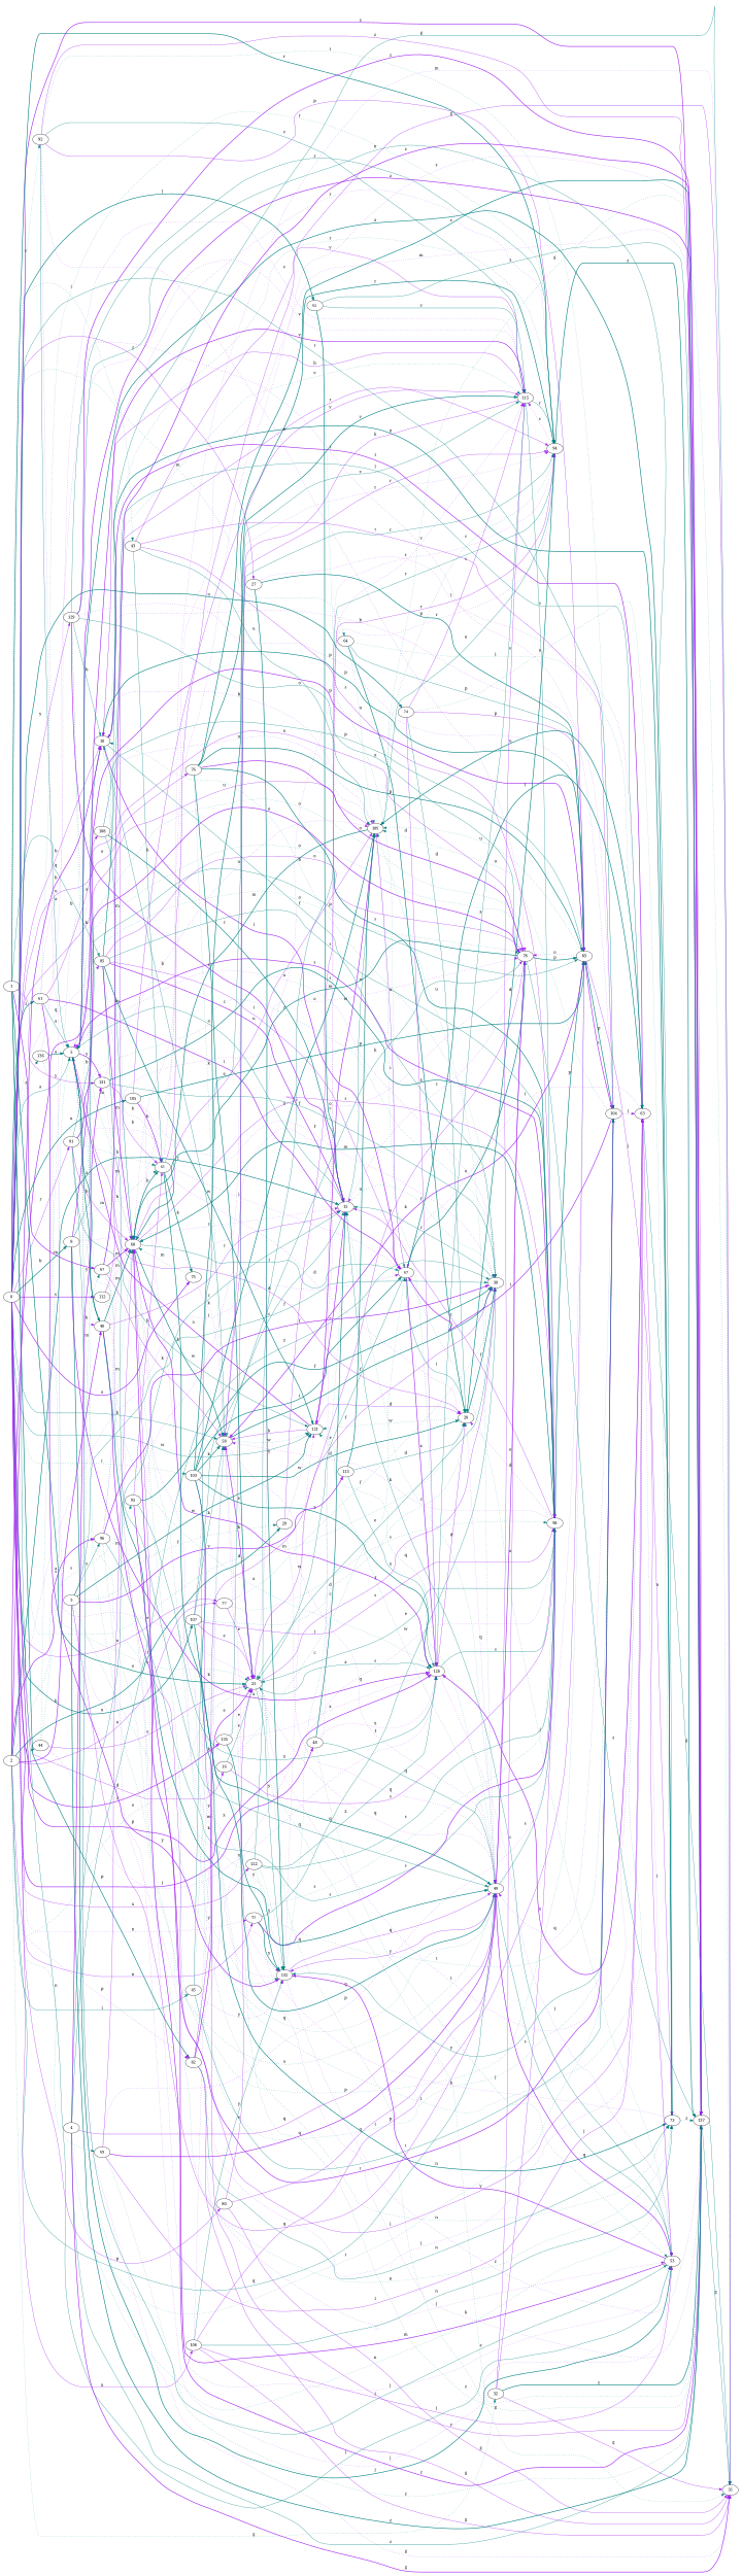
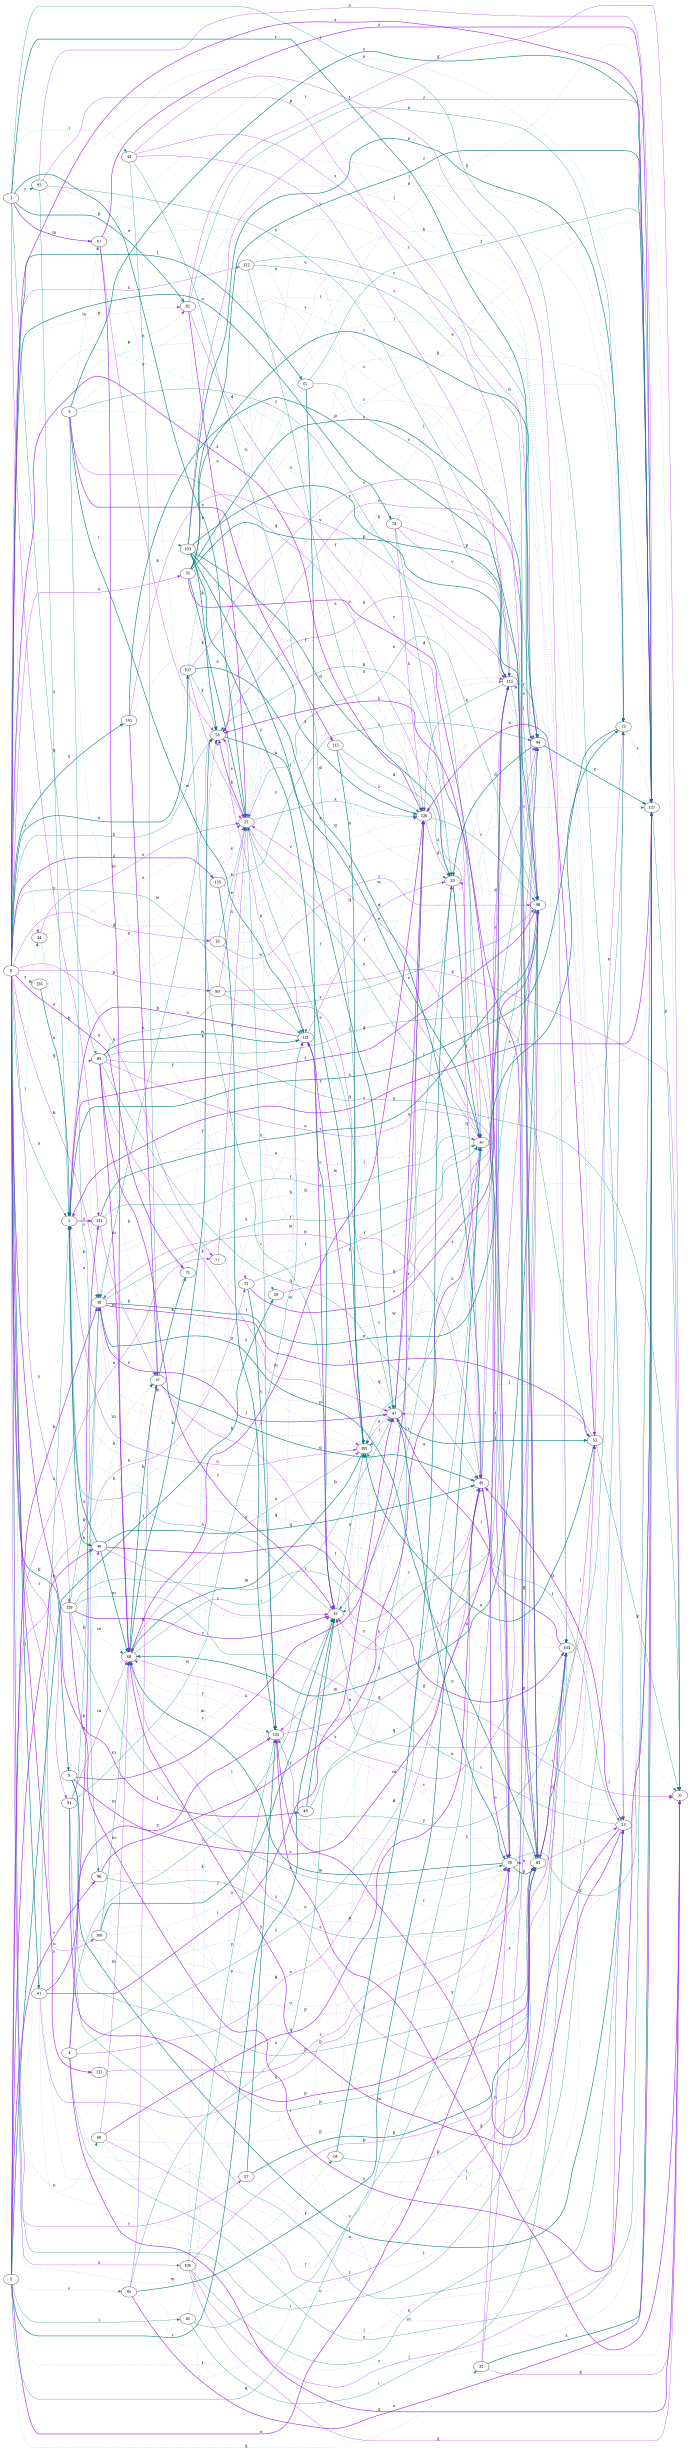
  strict digraph {
    fontname="Noto Serif"
    rankdir=LR
    node [fontname="Noto Serif"]
    edge [color=teal fontname="Noto Serif" style=solid]
    0
    5
    8
    10
    16
    20
    27
    48
    58
    61
    62
    64
    69
    72
    74
    75
    76
    77
    80
    82
    85
    91
    103
    104
    105
    106
    107
    108
    112
    121
    122
    126
    129
    135
    136
    137
    131
    40
    n39 [label=49]
    98
    35
    109
    115
    53
    15
    78
    41
    83
    94
    47
    30
    73
    63
    68
    25
    132
    1
    43
    44
    67
    92
    2
    29
    32
    45
    95
    96
    3
    113
    4
    0 -> 5 [label=a]
    0 -> 8 [label=b style=bold]
    0 -> 10 [color=purple label=b]
    0 -> 16 [color=purple label=d]
    0 -> 20 [label=d style=dotted]
    0 -> 27 [color=purple label=f]
    0 -> 48 [color=purple label=j style=bold]
    0 -> 58 [label=k]
    0 -> 61 [label=l style=bold]
    0 -> 62 [label=l style=bold]
    0 -> 64 [label=m style=dotted]
    0 -> 69 [label=n style=dotted]
    0 -> 72 [color=purple label=n style=dotted]
    0 -> 74 [label=o style=bold]
    0 -> 75 [color=purple label=o style=bold]
    0 -> 76 [color=purple label=o]
    0 -> 77 [color=purple label=o]
    0 -> 80 [color=purple label=p]
    0 -> 82 [color=purple label=p style=dotted]
    0 -> 85 [color=purple label=q style=dotted]
    0 -> 91 [color=purple label=r]
    0 -> 103 [label=t style=dotted]
    0 -> 104 [label=t]
    0 -> 105 [label=u style=bold]
    0 -> 106 [color=purple label=u]
    0 -> 107 [label=u style=bold]
    0 -> 108 [color=purple label=u]
    0 -> 112 [color=purple label=v style=bold]
    0 -> 121 [label=w]
    0 -> 122 [color=purple label=x]
    0 -> 126 [color=purple label=x style=bold]
    0 -> 129 [color=purple label=y]
    0 -> 135 [color=purple label=z style=bold]
    0 -> 136 [label=z style=dotted]
    0 -> 137 [color=purple label=z style=bold]
    5 -> 10 [label=b style=dotted]
-   5 -> 20 [color=purple label=d]
    5 -> 137 [color=purple label=z style=bold]
    5 -> 131 [color=purple label=y style=bold]
    5 -> 40 [label=h style=bold]
    5 -> n39 [label=q style=dotted]
    5 -> 98 [color=purple label=s style=bold]
    5 -> 35 [color=purple label=g style=dotted]
    5 -> 109 [color=purple label=u]
    5 -> 115 [color=purple label=v style=dotted]
    8 -> 126 [color=purple label=x style=bold]
    8 -> 40 [color=purple label=h style=dotted]
    8 -> 115 [color=purple label=v style=bold]
    8 -> 53 [label=j style=bold]
    8 -> 15 [color=purple label=c style=dotted]
    8 -> 78 [label=o style=dotted]
    8 -> 41 [label=h style=dotted]
    8 -> 83 [label=p]
    10 -> 5 [color=purple label=a style=dotted]
    10 -> 83 [label=p style=bold]
    10 -> 94 [color=purple label=r style=dotted]
    10 -> 47 [color=purple label=i style=bold]
    10 -> 30 [label=f]
    10 -> 73 [label=n style=bold]
    10 -> 63 [color=purple label=l style=bold]
    10 -> 68 [label=m style=dotted]
    16 -> 137 [label=z style=dotted]
    16 -> 98 [color=purple label=s]
    16 -> 47 [label=i style=dotted]
    16 -> 25 [label=e]
    20 -> 121 [label=w style=dotted]
    20 -> n39 [color=purple label=q style=dotted]
    20 -> 47 [label=i]
    20 -> 30 [label=f style=bold]
    27 -> 83 [label=p style=bold]
    27 -> 63 [color=purple label=l style=dotted]
    27 -> 132 [label=y style=bold]
    48 -> 126 [color=purple label=x style=dotted]
    48 -> n39 [label=q]
    48 -> 53 [label=j style=dotted]
    48 -> 15 [label=c style=bold]
    48 -> 94 [color=purple label=r style=dotted]
    58 -> 10 [label=b]
    58 -> 121 [label=w style=dotted]
    58 -> n39 [color=purple label=q style=dotted]
    58 -> 94 [color=purple label=r]
    58 -> 30 [label=f style=bold]
    58 -> 25 [color=purple label=e style=dotted]
    61 -> 5 [label=a]
    61 -> 104 [color=purple label=t style=dotted]
    61 -> 78 [color=purple label=o]
    61 -> 94 [label=r style=dotted]
    61 -> 47 [color=purple label=i style=bold]
    61 -> 132 [color=purple label=y style=bold]
    62 -> 126 [label=x style=dotted]
    62 -> 137 [label=z]
    62 -> 115 [label=v]
    62 -> 15 [label=c style=bold]
    64 -> 20 [label=d style=bold]
    64 -> 109 [label=u style=dotted]
    64 -> 83 [label=p]
    64 -> 63 [label=l style=dotted]
    69 -> 137 [label=z style=dotted]
    69 -> n39 [color=purple label=q style=bold]
    69 -> 83 [color=purple label=p style=dotted]
    69 -> 63 [color=purple label=l]
    69 -> 68 [color=purple label=m]
    72 -> 98 [color=purple label=s style=bold]
    72 -> 30 [label=f]
    72 -> 132 [label=y style=bold]
    74 -> 20 [label=d]
    74 -> 126 [color=purple label=x]
    74 -> 115 [color=purple label=v]
    74 -> 83 [color=purple label=p]
    74 -> 73 [label=n style=dotted]
    75 -> 58 [color=purple label=k style=dotted]
    75 -> 68 [label=m style=dotted]
    76 -> 58 [label=k style=dotted]
    76 -> 137 [label=z style=bold]
    76 -> 98 [label=s style=bold]
    76 -> 78 [color=purple label=o style=bold]
    76 -> 83 [label=p style=bold]
    76 -> 94 [label=r style=bold]
    76 -> 25 [label=e style=bold]
    77 -> 98 [label=s style=dotted]
    77 -> 30 [label=f style=dotted]
    77 -> 25 [color=purple label=e]
    80 -> n39 [color=purple label=q]
    80 -> 35 [color=purple label=g]
    80 -> 25 [color=purple label=e]
    82 -> 58 [label=k style=dotted]
    82 -> 98 [color=purple label=s style=dotted]
    82 -> 35 [color=purple label=g]
    82 -> 53 [color=purple label=j style=dotted]
    82 -> 30 [color=purple label=f]
    82 -> 73 [label=n]
    82 -> 63 [color=purple label=l style=dotted]
    82 -> 25 [color=purple label=e style=bold]
    85 -> 121 [label=w style=bold]
    85 -> n39 [label=q]
    85 -> 98 [label=s]
    85 -> 35 [label=g]
    85 -> 15 [color=purple label=c style=bold]
    85 -> 78 [color=purple label=o]
    85 -> 41 [label=h style=dotted]
    85 -> 94 [label=r style=dotted]
    85 -> 47 [color=purple label=i]
    85 -> 63 [label=l]
    85 -> 68 [color=purple label=m style=bold]
    91 -> 10 [label=b]
    91 -> 121 [label=w]
    91 -> 53 [label=j]
    91 -> 78 [label=o style=dotted]
    91 -> 41 [label=h style=dotted]
    91 -> 83 [color=purple label=p style=bold]
    91 -> 47 [color=purple label=i style=dotted]
    91 -> 30 [label=f style=dotted]
    91 -> 68 [color=purple label=m]
    103 -> 20 [label=d style=bold]
    103 -> 58 [label=k style=bold]
    103 -> 126 [label=x style=bold]
    103 -> 137 [color=purple label=z]
    103 -> 109 [label=u style=bold]
    103 -> 115 [label=v style=bold]
    103 -> 47 [label=i style=bold]
    103 -> 73 [label=n style=bold]
    104 -> 10 [color=purple label=b style=dotted]
    104 -> n39 [color=purple label=q style=dotted]
    104 -> 109 [label=u style=dotted]
    104 -> 83 [label=p style=bold]
    104 -> 47 [color=purple label=i style=bold]
    104 -> 63 [color=purple label=l style=dotted]
    104 -> 132 [label=y]
    105 -> 115 [color=purple label=v]
    105 -> 41 [color=purple label=h style=bold]
    105 -> 83 [label=p style=bold]
    105 -> 30 [color=purple label=f style=dotted]
    105 -> 132 [color=purple label=y style=dotted]
    106 -> 58 [color=purple label=k style=dotted]
    106 -> 35 [color=purple label=g]
    106 -> 53 [color=purple label=j]
    106 -> 83 [color=purple label=p]
    106 -> 73 [label=n]
    106 -> 132 [label=y]
    107 -> 20 [label=d style=dotted]
    107 -> 58 [label=k]
    107 -> n39 [label=q style=bold]
    107 -> 98 [color=purple label=s]
    107 -> 15 [label=c]
    107 -> 94 [color=purple label=r style=dotted]
    107 -> 73 [label=n style=dotted]
    107 -> 63 [label=l style=dotted]
    107 -> 25 [color=purple label=e]
    108 -> 109 [color=purple label=u style=dotted]
    108 -> 15 [label=c style=bold]
    108 -> 83 [label=p]
    108 -> 68 [label=m]
    112 -> 53 [color=purple label=j style=dotted]
    112 -> 94 [color=purple label=r]
    112 -> 68 [color=purple label=m style=dotted]
    121 -> 5 [color=purple label=a style=bold]
    121 -> 20 [color=purple label=d]
    121 -> 58 [color=purple label=k]
    121 -> n39 [label=q style=dotted]
    121 -> 115 [color=purple label=v style=dotted]
    121 -> 15 [color=purple label=c style=bold]
    122 -> 104 [label=t style=dotted]
    122 -> 126 [label=x]
    122 -> 98 [label=s]
    122 -> 94 [label=r]
    122 -> 132 [label=y style=dotted]
    126 -> 20 [color=purple label=d]
    126 -> 98 [label=s]
    126 -> 53 [color=purple label=j style=dotted]
    126 -> 68 [color=purple label=m style=bold]
    129 -> 10 [label=b]
    129 -> 126 [label=x style=dotted]
    129 -> 137 [color=purple label=z style=bold]
    129 -> 15 [color=purple label=c style=bold]
    129 -> 78 [label=o]
    129 -> 83 [color=purple label=p style=dotted]
    129 -> 94 [label=r]
    129 -> 73 [label=n]
    129 -> 68 [label=m style=dotted]
    135 -> 126 [color=purple label=x style=dotted]
    135 -> 94 [label=r]
    135 -> 25 [color=purple label=e style=dotted]
    135 -> 132 [label=y style=bold]
    136 -> 5 [label=a style=bold]
    136 -> 115 [color=purple label=v style=dotted]
    136 -> 25 [label=e style=dotted]
    137 -> 58 [color=purple label=k style=dotted]
    137 -> 35 [label=g]
    137 -> 68 [color=purple label=m style=dotted]
    137 -> 25 [label=e style=dotted]
    131 -> 98 [label=s style=bold]
    131 -> 109 [color=purple label=u style=dotted]
    131 -> 53 [color=purple label=j style=dotted]
    131 -> 41 [color=purple label=h]
    131 -> 30 [label=f]
    131 -> 68 [color=purple label=m style=dotted]
    40 -> 5 [label=a style=bold]
    40 -> 104 [color=purple label=t style=bold]
    40 -> n39 [label=q style=bold]
    40 -> 15 [color=purple label=c]
    40 -> 68 [label=m style=bold]
    n39 -> 5 [label=a style=dotted]
    n39 -> 121 [label=w style=dotted]
    n39 -> 98 [label=s]
    n39 -> 109 [label=u style=dotted]
    n39 -> 115 [color=purple label=v]
    n39 -> 53 [label=j]
    n39 -> 15 [label=c style=dotted]
    n39 -> 78 [color=purple label=o style=bold]
    n39 -> 132 [color=purple label=y]
    98 -> 20 [color=purple label=d style=dotted]
    98 -> 58 [color=purple label=k style=dotted]
    98 -> 15 [color=purple label=c]
-   98 -> 83 [label=p style=bold]
    98 -> 68 [label=m style=bold]
    98 -> 25 [label=e]
    35 -> 68 [color=purple label=m style=dotted]
    109 -> 10 [color=purple label=b style=dotted]
    109 -> 121 [color=purple label=w style=bold]
    109 -> 35 [label=g style=dotted]
    109 -> 94 [label=r style=dotted]
    109 -> 47 [label=i style=dotted]
    109 -> 68 [label=m style=bold]
    115 -> 10 [color=purple label=b]
    115 -> 58 [color=purple label=k]
    115 -> 126 [label=x]
    115 -> 98 [label=s]
    115 -> 94 [label=r]
    53 -> n39 [color=purple label=q style=bold]
    53 -> 15 [label=c]
    53 -> 68 [color=purple label=m style=bold]
    53 -> 132 [color=purple label=y style=bold]
    15 -> 5 [label=a]
    15 -> 109 [label=u]
    15 -> 30 [label=f style=dotted]
    78 -> 58 [label=k]
    78 -> 137 [label=z]
    78 -> 15 [color=purple label=c style=dotted]
    78 -> 83 [label=p style=bold]
    78 -> 68 [label=m style=bold]
    78 -> 25 [color=purple label=e]
    41 -> 20 [color=purple label=d style=dotted]
    41 -> 75 [label=k style=bold]
    41 -> 137 [color=purple label=z style=dotted]
    41 -> n39 [label=q style=bold]
    41 -> 35 [color=purple label=g]
    83 -> 58 [color=purple label=k style=bold]
    83 -> 104 [color=purple label=t style=bold]
    83 -> 109 [label=u style=dotted]
    83 -> 53 [color=purple label=j]
    83 -> 78 [color=purple label=o style=dotted]
    94 -> 20 [label=d style=bold]
    94 -> 137 [label=z style=bold]
    94 -> 109 [label=u]
    94 -> 115 [color=purple label=v style=dotted]
    47 -> 126 [color=purple label=x style=bold]
    47 -> 109 [color=purple label=u]
    47 -> 53 [label=j style=dotted]
    47 -> 78 [label=o style=bold]
    47 -> 63 [label=l style=bold]
    47 -> 25 [label=e]
    30 -> 5 [color=purple label=a style=dotted]
    30 -> 10 [label=b style=dotted]
    30 -> 15 [label=c]
    30 -> 25 [label=e]
    73 -> 5 [label=a style=bold]
    73 -> 58 [color=purple label=k style=dotted]
    73 -> 137 [label=z style=dotted]
    63 -> 126 [color=purple label=x style=bold]
    63 -> 35 [label=g]
    63 -> 109 [label=u style=bold]
    63 -> 53 [color=purple label=j style=dotted]
-   63 -> 47 [color=purple label=i style=dotted]
+   63 -> 47 [color=purple label=i]
    63 -> 73 [color=purple label=n]
    68 -> 58 [label=k style=bold]
    68 -> 104 [label=t style=dotted]
    68 -> 98 [color=purple label=s]
    68 -> 109 [color=purple label=u]
    68 -> 41 [label=h style=bold]
    68 -> 47 [label=i]
    68 -> 63 [color=purple label=l]
    68 -> 132 [label=y style=dotted]
    25 -> 58 [color=purple label=k style=bold]
    25 -> 126 [label=x]
    25 -> n39 [color=purple label=q style=dotted]
    25 -> 35 [label=g style=dotted]
    25 -> 94 [color=purple label=r style=dotted]
    25 -> 30 [color=purple label=f]
    25 -> 63 [color=purple label=l style=dotted]
    25 -> 132 [label=y]
    132 -> 121 [color=purple label=w style=dotted]
    132 -> 137 [color=purple label=z style=dotted]
    132 -> n39 [color=purple label=q]
+   132 -> 35 [color=purple label=g style=bold]
    132 -> 15 [label=c style=dotted]
    132 -> 68 [color=purple label=m style=dotted]
    1 -> 82 [label=p style=bold]
    1 -> 85 [label=q]
    1 -> 131 [color=purple label=y]
    1 -> 53 [label=j]
    1 -> 94 [label=r style=bold]
    1 -> 25 [label=e style=bold]
    1 -> 43 [label=i style=dotted]
+   1 -> 44 [color=purple label=i style=dotted]
    1 -> 67 [color=purple label=m style=bold]
    1 -> 92 [label=r style=dotted]
    43 -> 104 [color=purple label=t]
    43 -> 98 [color=purple label=s]
    43 -> 109 [label=u]
    43 -> 115 [color=purple label=v]
    43 -> 41 [label=h]
    44 -> 5 [label=a style=dotted]
    44 -> 10 [label=b style=dotted]
    44 -> 126 [color=purple label=x style=dotted]
    44 -> 25 [color=purple label=e]
    67 -> 58 [color=purple label=k]
    67 -> 137 [color=purple label=z style=bold]
    67 -> 115 [label=v style=dotted]
    67 -> 73 [label=n style=dotted]
    67 -> 68 [color=purple label=m style=bold]
    92 -> 5 [label=a]
    92 -> 104 [label=t style=dotted]
    92 -> 137 [color=purple label=z]
    92 -> 115 [label=v]
    92 -> 78 [color=purple label=o style=dotted]
    92 -> 83 [color=purple label=p]
    92 -> 25 [color=purple label=e style=dotted]
    2 -> 10 [color=purple label=b style=bold]
    2 -> 72 [color=purple label=n]
    2 -> 77 [color=purple label=o]
    2 -> 40 [color=purple label=h style=bold]
    2 -> n39 [label=q]
    2 -> 15 [label=c style=bold]
    2 -> 78 [color=purple label=o style=bold]
    2 -> 47 [color=purple label=i style=dotted]
    2 -> 25 [label=e style=dotted]
    2 -> 44 [label=i style=dotted]
    2 -> 29 [label=f style=bold]
    2 -> 32 [label=g style=dotted]
    2 -> 45 [label=i]
    2 -> 95 [label=s style=dotted]
    2 -> 96 [color=purple label=s style=bold]
    29 -> 121 [color=purple label=w style=dotted]
    29 -> n39 [color=purple label=q style=dotted]
    29 -> 94 [color=purple label=r]
    32 -> 137 [label=z style=bold]
    32 -> 98 [color=purple label=s]
    32 -> 35 [color=purple label=g]
    32 -> 78 [color=purple label=o]
    45 -> 58 [label=k style=dotted]
    45 -> 104 [label=t]
    45 -> 115 [label=v]
    45 -> 132 [color=purple label=y style=dotted]
    95 -> 126 [label=x]
    95 -> 137 [color=purple label=z style=bold]
    95 -> 78 [color=purple label=o style=dotted]
    95 -> 41 [color=purple label=h]
    95 -> 30 [label=f style=bold]
    96 -> 98 [label=s]
    96 -> 78 [color=purple label=o style=dotted]
    96 -> 83 [label=p style=dotted]
    96 -> 30 [color=purple label=f style=bold]
    96 -> 68 [label=m style=dotted]
    3 -> 82 [color=purple label=p style=dotted]
    3 -> 104 [label=t style=dotted]
    3 -> 121 [label=w style=bold]
    3 -> 137 [label=z style=bold]
    3 -> n39 [color=purple label=q]
    3 -> 98 [label=s style=dotted]
    3 -> 78 [label=o style=dotted]
    3 -> 30 [label=f]
    3 -> 67 [label=m style=dotted]
    3 -> 29 [label=f style=dotted]
    3 -> 96 [label=s]
    3 -> 113 [color=purple label=v style=bold]
    113 -> 20 [label=d]
    113 -> 126 [label=x]
    113 -> 109 [label=u style=bold]
    4 -> 137 [label=z]
    4 -> 131 [color=purple label=y style=bold]
    4 -> n39 [color=purple label=q]
    4 -> 35 [color=purple label=g style=bold]
    4 -> 15 [label=c]
    4 -> 30 [label=f]
    4 -> 73 [label=n style=dotted]
  }
